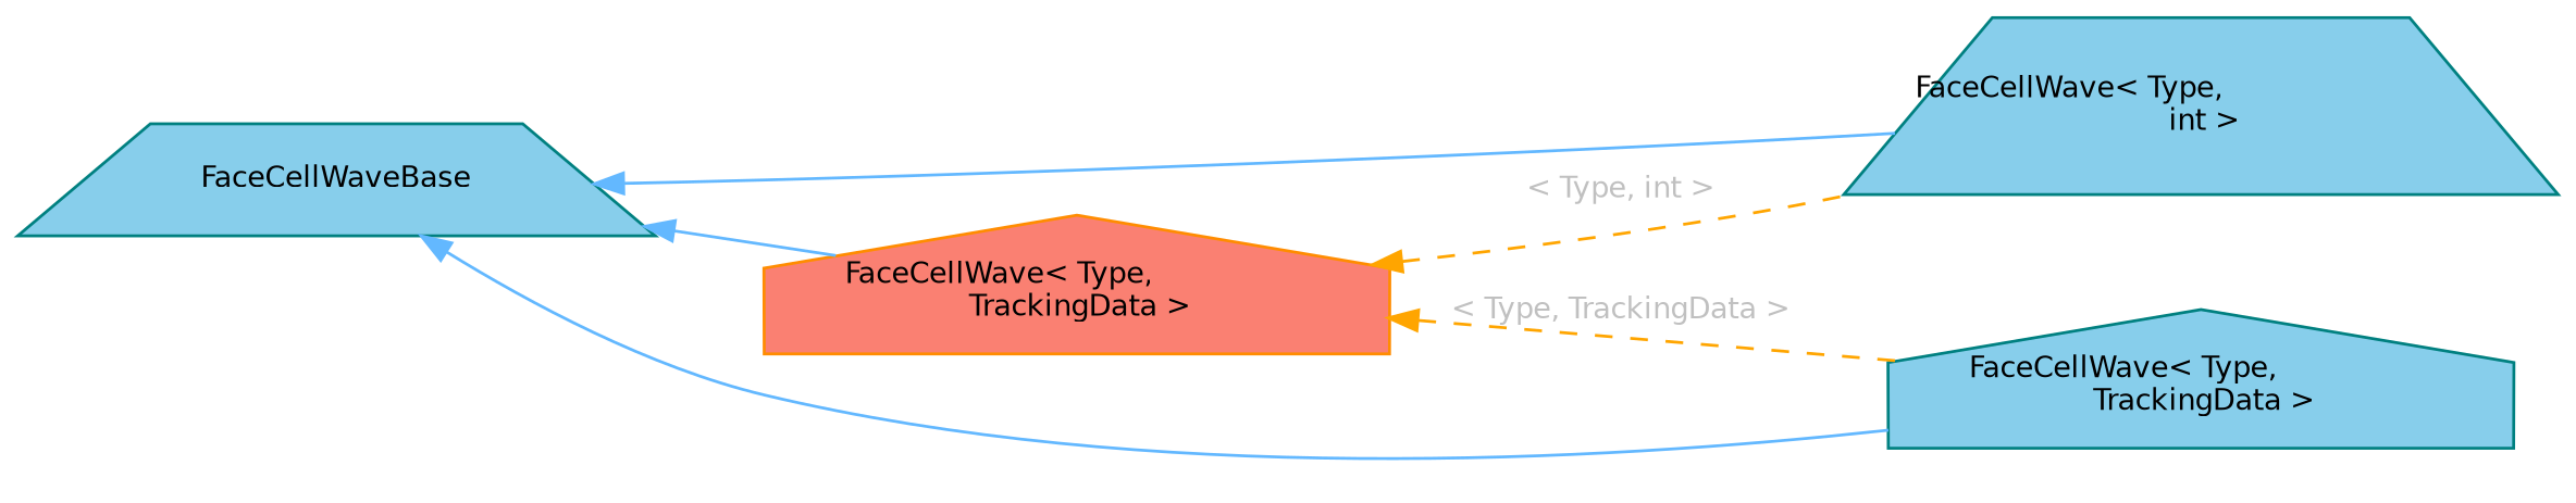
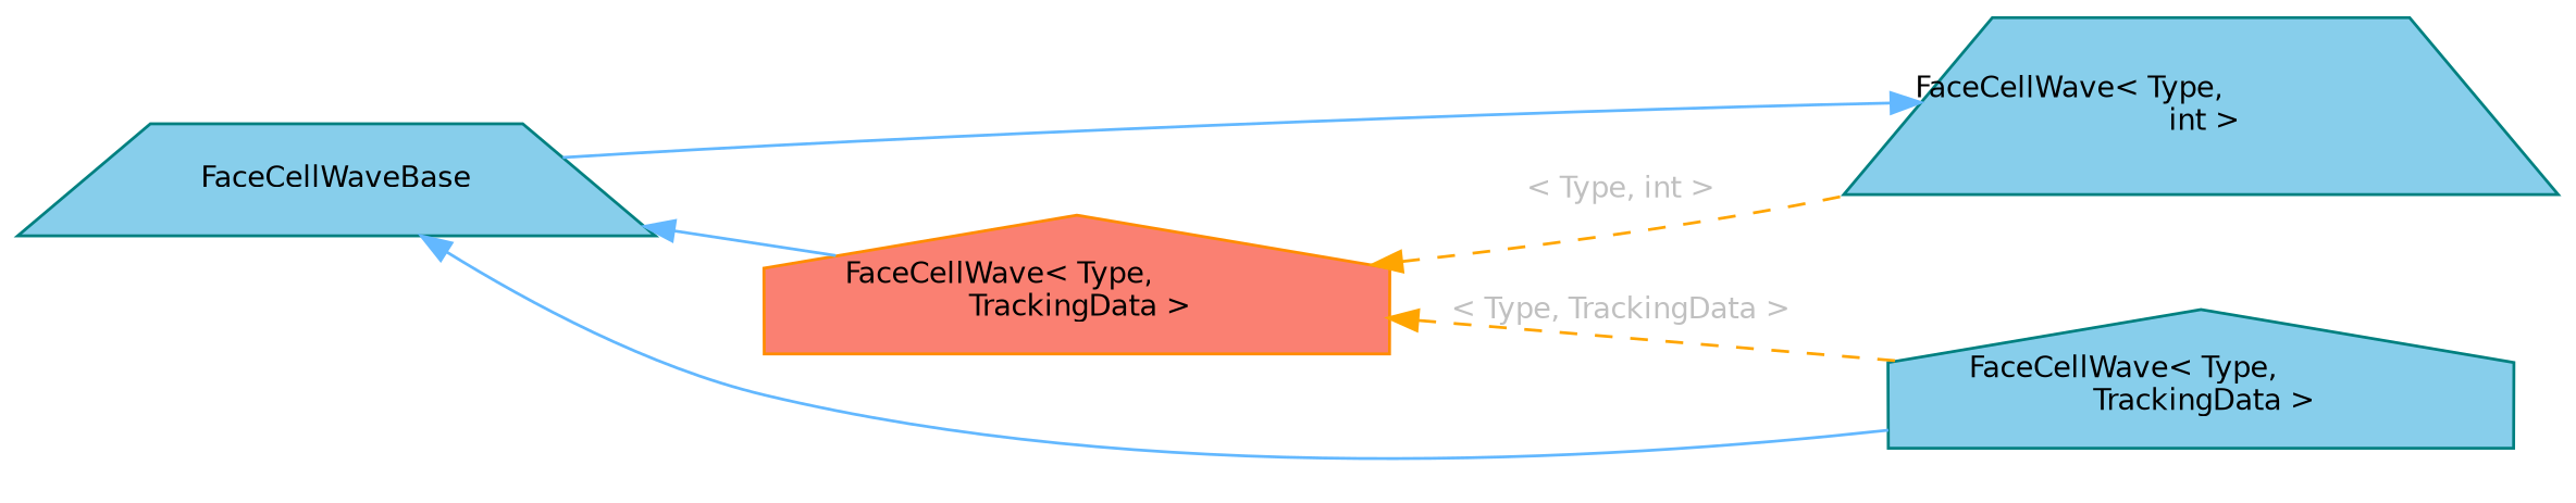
  digraph {
    rankdir=LR
    node [color=teal fillcolor=skyblue fontname=Helvetica fontsize=10 shape=trapezium style=filled]
    edge [color=steelblue1 dir=back fontname=Helvetica fontsize=10 labelfontname=Helvetica labelfontsize=10 style=solid]
    n1 [fontcolor=black height=0.2 label=FaceCellWaveBase width=0.4]
    n2 [height=0.2 label="FaceCellWave\< Type,\l int \>" width=0.4]
    n3 [height=0.2 label="FaceCellWave\< Type,\l TrackingData \>" shape=house width=0.4]
    n4 [color=darkorange fillcolor=salmon height=0.2 label="FaceCellWave\< Type,\l TrackingData \>" shape=house width=0.4]
-   n1 -> n2
+   n2 -> n1
    n1 -> n3
    n1 -> n4
    n4 -> n2 [color=orange fontcolor=grey label=" \< Type, int \>" style=dashed]
    n4 -> n3 [color=orange fontcolor=grey label=" \< Type, TrackingData \>" style=dashed]
  }
